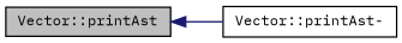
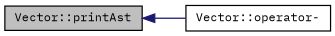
  digraph {
    rankdir=LR
    fontname="IBM Plex Mono"
    node [color=black fontname="IBM Plex Mono" fontsize=10 shape=record style=filled]
    n1 [fillcolor=grey75 fontcolor=black height=0.2 label="Vector::printAst" width=0.4]
-   n2 [fillcolor=white height=0.2 label="Vector::printAst-" width=0.4]
+   n2 [fillcolor=white height=0.2 label="Vector::operator-" width=0.4]
    n1 -> n2 [color=midnightblue dir=back fontname="IBM Plex Mono" fontsize=10 labelfontname=Helvetica labelfontsize=10 style=solid]
  }
